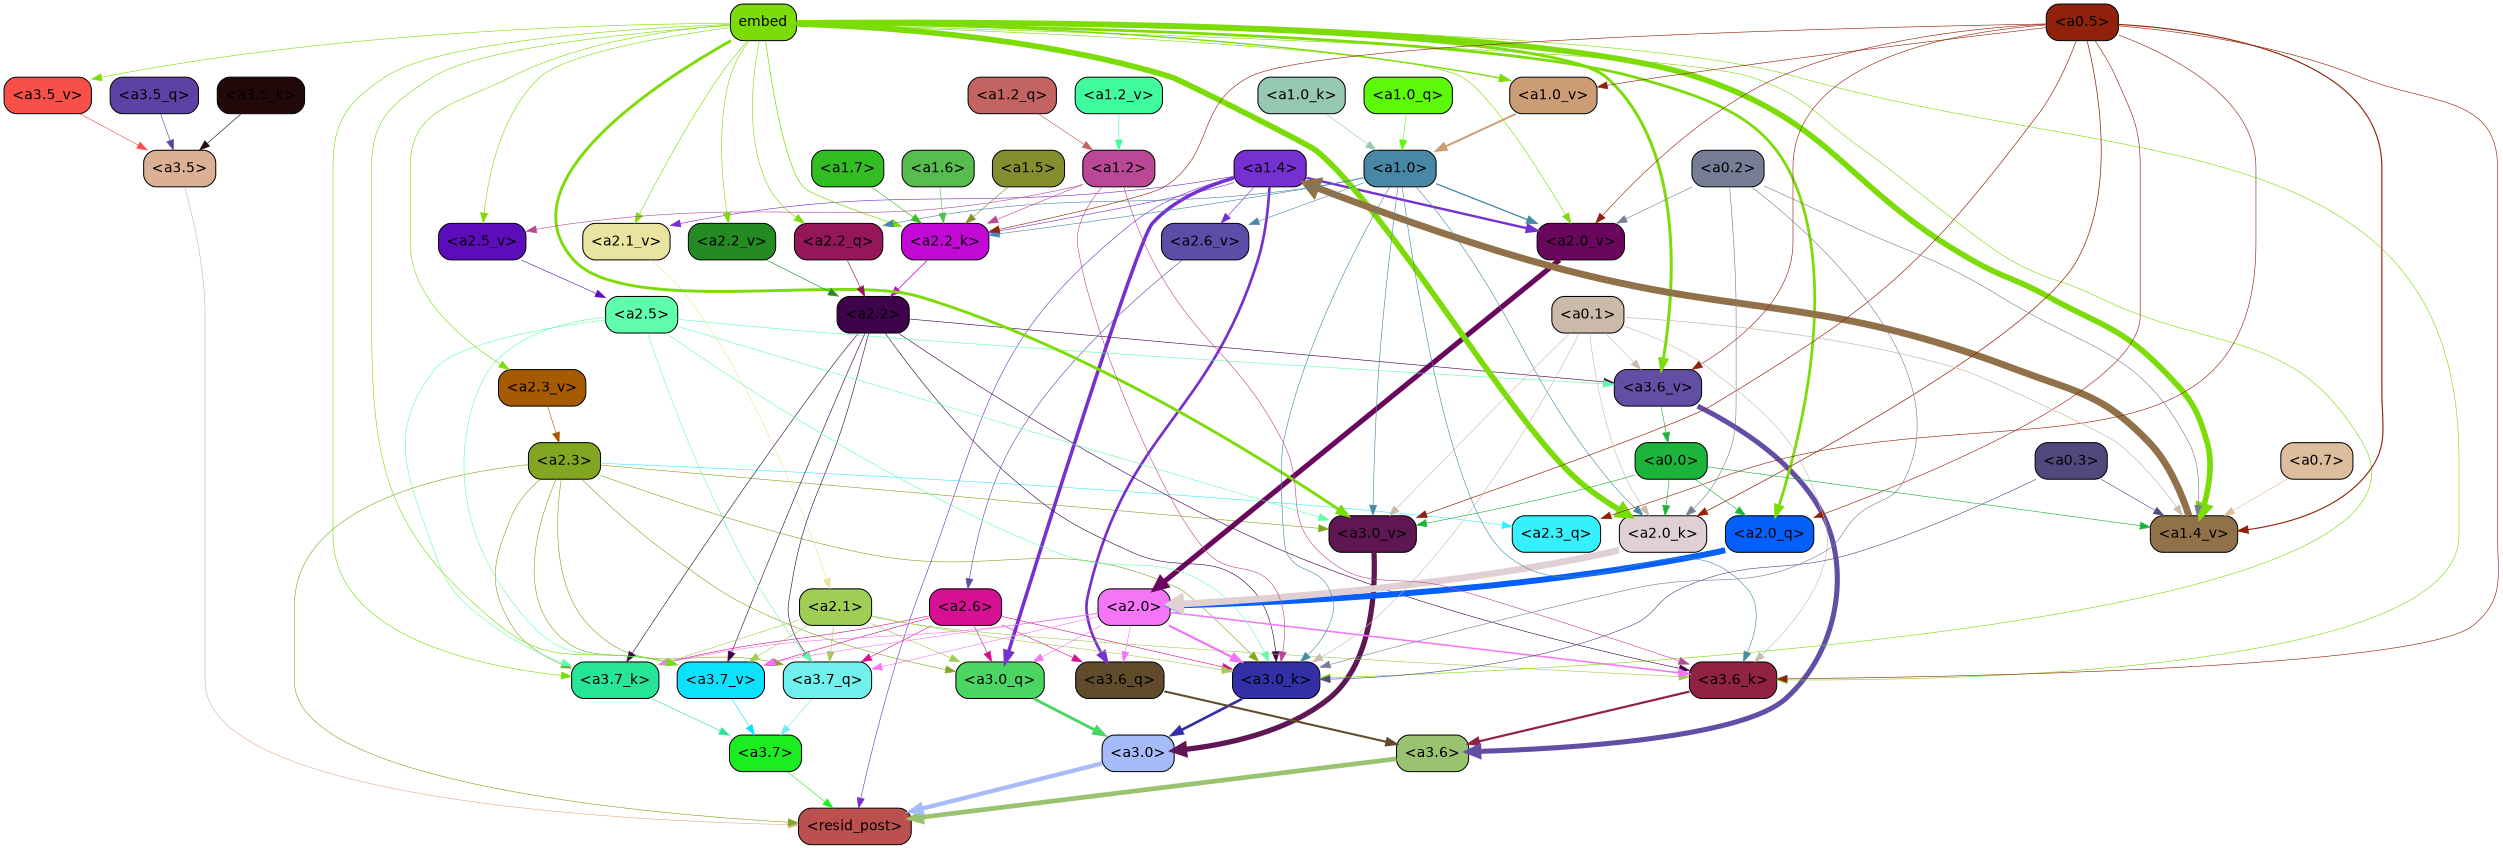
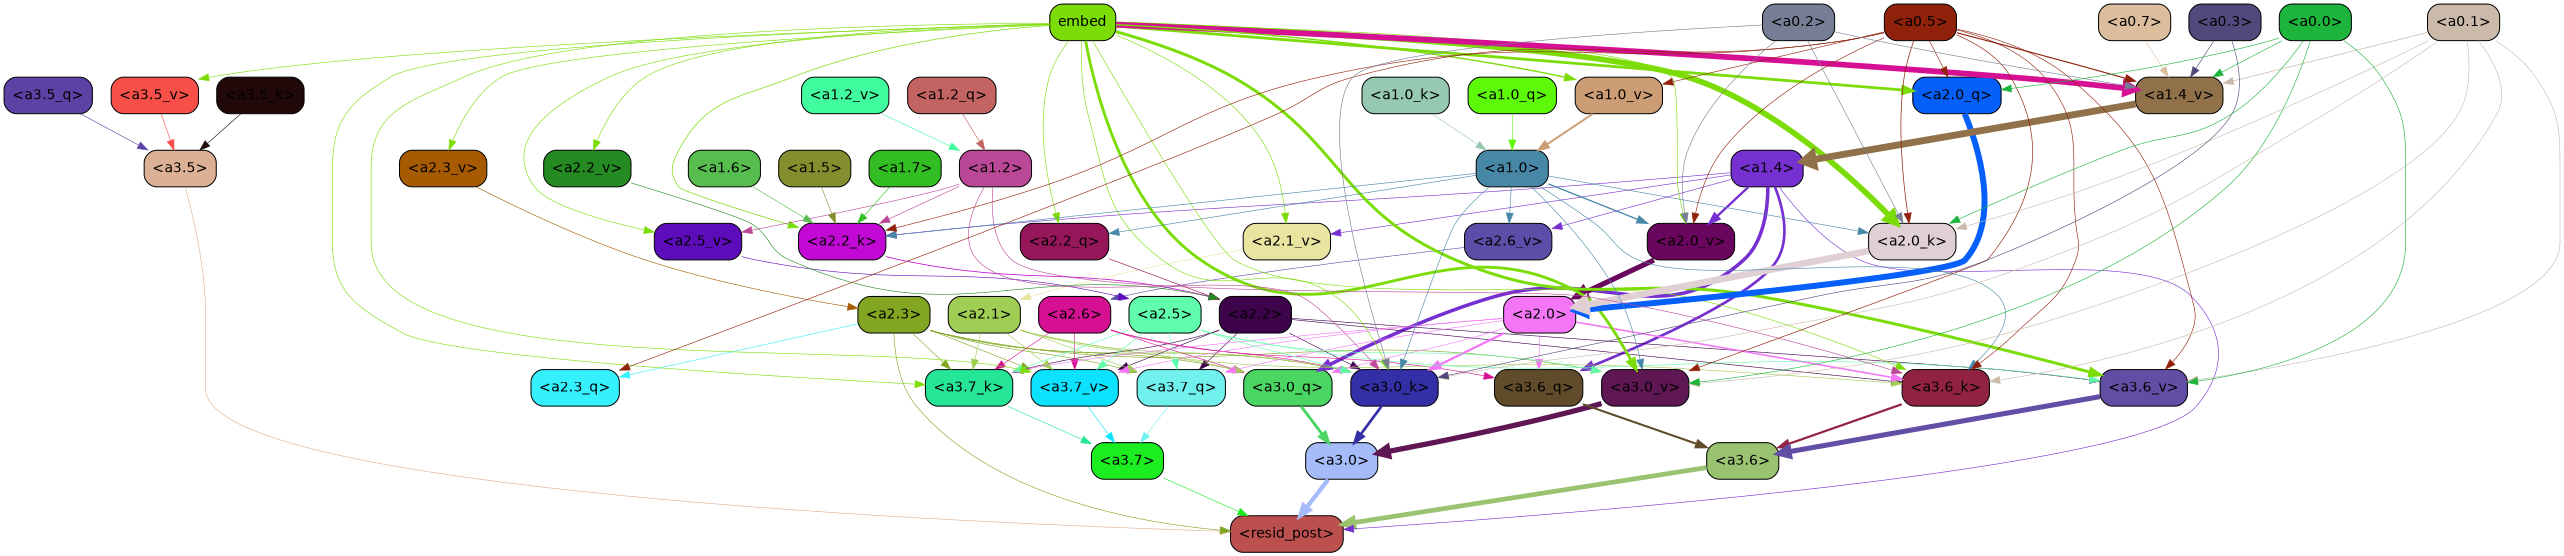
  strict digraph {
    splines=true
    node [color=black fontname=Helvetica shape=box style="filled, rounded"]
    edge [color="#7bdc07" penwidth=0.6]
    "<a3.7>" [fillcolor="#1ced20"]
    "<resid_post>" [fillcolor="#bc504f"]
    "<a3.6>" [fillcolor="#9ac371"]
    "<a3.5>" [fillcolor="#dcb094"]
    "<a3.0>" [fillcolor="#a6bbf9"]
    "<a2.3>" [fillcolor="#82a621"]
    "<a3.7_q>" [fillcolor="#71f1ed"]
    "<a3.0_q>" [fillcolor="#4bd664"]
    "<a3.7_k>" [fillcolor="#25e697"]
    "<a3.0_k>" [fillcolor="#332fa7"]
    "<a3.7_v>" [fillcolor="#0ce2fe"]
    "<a3.0_v>" [fillcolor="#5e1753"]
    "<a2.3_q>" [fillcolor="#35f0fd"]
    "<a1.4>" [fillcolor="#762fd0"]
    "<a3.6_q>" [fillcolor="#604b2a"]
    "<a2.2_k>" [fillcolor="#c108d4"]
    "<a2.6_v>" [fillcolor="#5a4ea8"]
    "<a2.1_v>" [fillcolor="#e9e4a0"]
    "<a2.0_v>" [fillcolor="#6b065e"]
    "<a2.2>" [fillcolor="#3d034b"]
    "<a2.6>" [fillcolor="#d61092"]
    "<a2.1>" [fillcolor="#a0cd53"]
    "<a2.0>" [fillcolor="#f476f7"]
    "<a3.6_k>" [fillcolor="#912242"]
    "<a3.6_v>" [fillcolor="#634ea6"]
    "<a3.5_q>" [fillcolor="#5d41a4"]
    "<a3.5_k>" [fillcolor="#200908"]
    "<a3.5_v>" [fillcolor="#f85049"]
    "<a2.5>" [fillcolor="#60feac"]
    embed [fillcolor="#7bdc07"]
    "<a2.2_q>" [fillcolor="#96165a"]
    "<a2.0_q>" [fillcolor="#055ffa"]
    "<a2.0_k>" [fillcolor="#e0d0d4"]
    "<a2.5_v>" [fillcolor="#5d0cb9"]
    "<a2.3_v>" [fillcolor="#a65b02"]
    "<a2.2_v>" [fillcolor="#248a21"]
    "<a1.4_v>" [fillcolor="#90714a"]
    "<a1.0_v>" [fillcolor="#cc9d74"]
    "<a1.0>" [fillcolor="#4888a7"]
    "<a1.2>" [fillcolor="#ba4896"]
    "<a0.5>" [fillcolor="#90210a"]
    "<a0.1>" [fillcolor="#cbb9a9"]
    "<a0.3>" [fillcolor="#52487b"]
    "<a0.2>" [fillcolor="#767e95"]
    "<a0.0>" [fillcolor="#1cb43b"]
    "<a1.7>" [fillcolor="#32be22"]
    "<a1.6>" [fillcolor="#58bd4f"]
    "<a1.5>" [fillcolor="#858e2e"]
    "<a1.2_q>" [fillcolor="#c36463"]
    "<a1.0_q>" [fillcolor="#5cf908"]
    "<a1.0_k>" [fillcolor="#97c8b2"]
    "<a1.2_v>" [fillcolor="#41fc9f"]
    "<a0.7>" [fillcolor="#dcbd9e"]
    "<a3.7>" -> "<resid_post>" [color="#1ced20"]
    "<a3.6>" -> "<resid_post>" [color="#9ac371" penwidth=4.670643210411072]
    "<a3.5>" -> "<resid_post>" [color="#dcb094"]
    "<a3.0>" -> "<resid_post>" [color="#a6bbf9" penwidth=4.246885180473328]
    "<a2.3>" -> "<resid_post>" [color="#82a621"]
    "<a2.3>" -> "<a3.7_q>" [color="#82a621"]
    "<a2.3>" -> "<a3.0_q>" [color="#82a621"]
    "<a2.3>" -> "<a3.7_k>" [color="#82a621"]
    "<a2.3>" -> "<a3.0_k>" [color="#82a621"]
    "<a2.3>" -> "<a3.7_v>" [color="#82a621"]
    "<a2.3>" -> "<a3.0_v>" [color="#82a621"]
    "<a2.3>" -> "<a2.3_q>" [color="#35f0fd"]
    "<a3.7_q>" -> "<a3.7>" [color="#71f1ed"]
    "<a3.0_q>" -> "<a3.0>" [color="#4bd664" penwidth=2.8638100624084473]
    "<a3.7_k>" -> "<a3.7>" [color="#25e697"]
    "<a3.0_k>" -> "<a3.0>" [color="#332fa7" penwidth=2.6274144649505615]
    "<a3.7_v>" -> "<a3.7>" [color="#0ce2fe"]
    "<a3.0_v>" -> "<a3.0>" [color="#5e1753" penwidth=5.188832879066467]
    "<a1.4>" -> "<resid_post>" [color="#762fd0"]
    "<a1.4>" -> "<a3.0_q>" [color="#762fd0" penwidth=3.477886103093624]
    "<a1.4>" -> "<a3.6_q>" [color="#762fd0" penwidth=2.6487714648246765]
    "<a1.4>" -> "<a2.2_k>" [color="#762fd0"]
    "<a1.4>" -> "<a2.6_v>" [color="#762fd0"]
    "<a1.4>" -> "<a2.1_v>" [color="#762fd0"]
    "<a1.4>" -> "<a2.0_v>" [color="#762fd0" penwidth=2.3358620405197144]
    "<a3.6_q>" -> "<a3.6>" [color="#604b2a" penwidth=2.03758105635643]
    "<a2.2_k>" -> "<a2.2>" [color="#c108d4" penwidth=0.7811911106109619]
    "<a2.6_v>" -> "<a2.6>" [color="#5a4ea8"]
    "<a2.1_v>" -> "<a2.1>" [color="#e9e4a0"]
    "<a2.0_v>" -> "<a2.0>" [color="#6b065e" penwidth=5.070239782333374]
    "<a2.2>" -> "<a3.7_q>" [color="#3d034b"]
    "<a2.2>" -> "<a3.7_k>" [color="#3d034b"]
    "<a2.2>" -> "<a3.0_k>" [color="#3d034b"]
    "<a2.2>" -> "<a3.7_v>" [color="#3d034b"]
    "<a2.2>" -> "<a3.6_k>" [color="#3d034b"]
    "<a2.2>" -> "<a3.6_v>" [color="#3d034b"]
-   "<a2.6>" -> "<a3.7_q>" [color="#d61092"]
    "<a2.6>" -> "<a3.0_q>" [color="#d61092"]
    "<a2.6>" -> "<a3.7_k>" [color="#d61092"]
    "<a2.6>" -> "<a3.0_k>" [color="#d61092"]
    "<a2.6>" -> "<a3.7_v>" [color="#d61092"]
    "<a2.6>" -> "<a3.6_q>" [color="#d61092"]
    "<a2.1>" -> "<a3.7_q>" [color="#a0cd53"]
    "<a2.1>" -> "<a3.0_q>" [color="#a0cd53"]
    "<a2.1>" -> "<a3.7_k>" [color="#a0cd53"]
    "<a2.1>" -> "<a3.0_k>" [color="#a0cd53"]
    "<a2.1>" -> "<a3.7_v>" [color="#a0cd53"]
    "<a2.1>" -> "<a3.6_k>" [color="#a0cd53"]
    "<a2.0>" -> "<a3.7_q>" [color="#f476f7"]
    "<a2.0>" -> "<a3.0_q>" [color="#f476f7"]
    "<a2.0>" -> "<a3.7_k>" [color="#f476f7"]
    "<a2.0>" -> "<a3.0_k>" [color="#f476f7" penwidth=2.23091459274292]
    "<a2.0>" -> "<a3.7_v>" [color="#f476f7"]
    "<a2.0>" -> "<a3.6_q>" [color="#f476f7"]
    "<a2.0>" -> "<a3.6_k>" [color="#f476f7" penwidth=1.5417278409004211]
    "<a3.6_k>" -> "<a3.6>" [color="#912242" penwidth=2.174198240041733]
    "<a3.6_v>" -> "<a3.6>" [color="#634ea6" penwidth=5.002329230308533]
    "<a3.5_q>" -> "<a3.5>" [color="#5d41a4"]
    "<a3.5_k>" -> "<a3.5>" [color="#200908"]
    "<a3.5_v>" -> "<a3.5>" [color="#f85049"]
    "<a2.5>" -> "<a3.7_q>" [color="#60feac"]
    "<a2.5>" -> "<a3.7_k>" [color="#60feac"]
    "<a2.5>" -> "<a3.0_k>" [color="#60feac"]
    "<a2.5>" -> "<a3.7_v>" [color="#60feac"]
    "<a2.5>" -> "<a3.0_v>" [color="#60feac"]
    "<a2.5>" -> "<a3.6_v>" [color="#60feac"]
    embed -> "<a3.7_k>"
    embed -> "<a3.0_k>"
    embed -> "<a3.7_v>"
    embed -> "<a3.0_v>" [penwidth=2.8577730655670166]
    embed -> "<a2.2_k>" [penwidth=0.69573974609375]
    embed -> "<a2.1_v>"
    embed -> "<a2.0_v>"
    embed -> "<a3.6_k>"
    embed -> "<a3.6_v>" [penwidth=2.9511587619781494]
    embed -> "<a3.5_v>"
    embed -> "<a2.2_q>"
    embed -> "<a2.0_q>" [penwidth=2.7340729534626007]
    embed -> "<a2.0_k>" [penwidth=5.629883050918579]
    embed -> "<a2.5_v>"
    embed -> "<a2.3_v>"
    embed -> "<a2.2_v>"
-   embed -> "<a1.4_v>" [penwidth=5.6260271072387695]
+   embed -> "<a1.4_v>" [color="#d61092" penwidth=5.6260271072387695]
    embed -> "<a1.0_v>" [penwidth=1.3646823167800903]
    "<a2.2_q>" -> "<a2.2>" [color="#96165a" penwidth=0.6407594680786133]
    "<a2.0_q>" -> "<a2.0>" [color="#055ffa" penwidth=5.885338068008423]
    "<a2.0_k>" -> "<a2.0>" [color="#e0d0d4" penwidth=6.657835483551025]
    "<a2.5_v>" -> "<a2.5>" [color="#5d0cb9"]
    "<a2.3_v>" -> "<a2.3>" [color="#a65b02"]
    "<a2.2_v>" -> "<a2.2>" [color="#248a21"]
    "<a1.4_v>" -> "<a1.4>" [color="#90714a" penwidth=6.8020641803741455]
    "<a1.0_v>" -> "<a1.0>" [color="#cc9d74" penwidth=1.9194684028625488]
    "<a1.0>" -> "<a3.0_k>" [color="#4888a7"]
    "<a1.0>" -> "<a3.0_v>" [color="#4888a7"]
    "<a1.0>" -> "<a2.2_k>" [color="#4888a7"]
    "<a1.0>" -> "<a2.6_v>" [color="#4888a7"]
    "<a1.0>" -> "<a2.0_v>" [color="#4888a7" penwidth=1.3103609085083008]
    "<a1.0>" -> "<a3.6_k>" [color="#4888a7"]
    "<a1.0>" -> "<a2.2_q>" [color="#4888a7"]
    "<a1.0>" -> "<a2.0_k>" [color="#4888a7"]
    "<a1.2>" -> "<a3.0_k>" [color="#ba4896"]
    "<a1.2>" -> "<a2.2_k>" [color="#ba4896"]
    "<a1.2>" -> "<a3.6_k>" [color="#ba4896"]
    "<a1.2>" -> "<a2.5_v>" [color="#ba4896"]
    "<a0.5>" -> "<a3.0_v>" [color="#90210a" penwidth=0.6446345448493958]
    "<a0.5>" -> "<a2.3_q>" [color="#90210a"]
    "<a0.5>" -> "<a2.2_k>" [color="#90210a"]
    "<a0.5>" -> "<a2.0_v>" [color="#90210a"]
    "<a0.5>" -> "<a3.6_k>" [color="#90210a"]
    "<a0.5>" -> "<a3.6_v>" [color="#90210a"]
    "<a0.5>" -> "<a2.0_q>" [color="#90210a"]
    "<a0.5>" -> "<a2.0_k>" [color="#90210a" penwidth=0.7065601348876953]
    "<a0.5>" -> "<a1.4_v>" [color="#90210a" penwidth=1.1228110790252686]
    "<a0.5>" -> "<a1.0_v>" [color="#90210a"]
    "<a0.1>" -> "<a3.0_k>" [color="#cbb9a9"]
    "<a0.1>" -> "<a3.0_v>" [color="#cbb9a9"]
    "<a0.1>" -> "<a3.6_k>" [color="#cbb9a9"]
    "<a0.1>" -> "<a3.6_v>" [color="#cbb9a9"]
    "<a0.1>" -> "<a2.0_k>" [color="#cbb9a9"]
    "<a0.1>" -> "<a1.4_v>" [color="#cbb9a9" penwidth=0.7182521820068359]
    "<a0.3>" -> "<a3.0_k>" [color="#52487b"]
    "<a0.3>" -> "<a1.4_v>" [color="#52487b"]
    "<a0.2>" -> "<a3.0_k>" [color="#767e95"]
    "<a0.2>" -> "<a2.0_v>" [color="#767e95"]
    "<a0.2>" -> "<a2.0_k>" [color="#767e95"]
    "<a0.2>" -> "<a1.4_v>" [color="#767e95"]
    "<a0.0>" -> "<a3.0_v>" [color="#1cb43b"]
-   "<a3.6_v>" -> "<a0.0>" [color="#1cb43b"]
+   "<a0.0>" -> "<a3.6_v>" [color="#1cb43b"]
    "<a0.0>" -> "<a2.0_q>" [color="#1cb43b"]
    "<a0.0>" -> "<a2.0_k>" [color="#1cb43b"]
    "<a0.0>" -> "<a1.4_v>" [color="#1cb43b"]
    "<a1.7>" -> "<a2.2_k>" [color="#32be22"]
    "<a1.6>" -> "<a2.2_k>" [color="#58bd4f"]
    "<a1.5>" -> "<a2.2_k>" [color="#858e2e"]
    "<a1.2_q>" -> "<a1.2>" [color="#c36463" penwidth=0.6509807109832764]
    "<a1.0_q>" -> "<a1.0>" [color="#5cf908"]
    "<a1.0_k>" -> "<a1.0>" [color="#97c8b2"]
    "<a1.2_v>" -> "<a1.2>" [color="#41fc9f"]
    "<a0.7>" -> "<a1.4_v>" [color="#dcbd9e"]
  }
